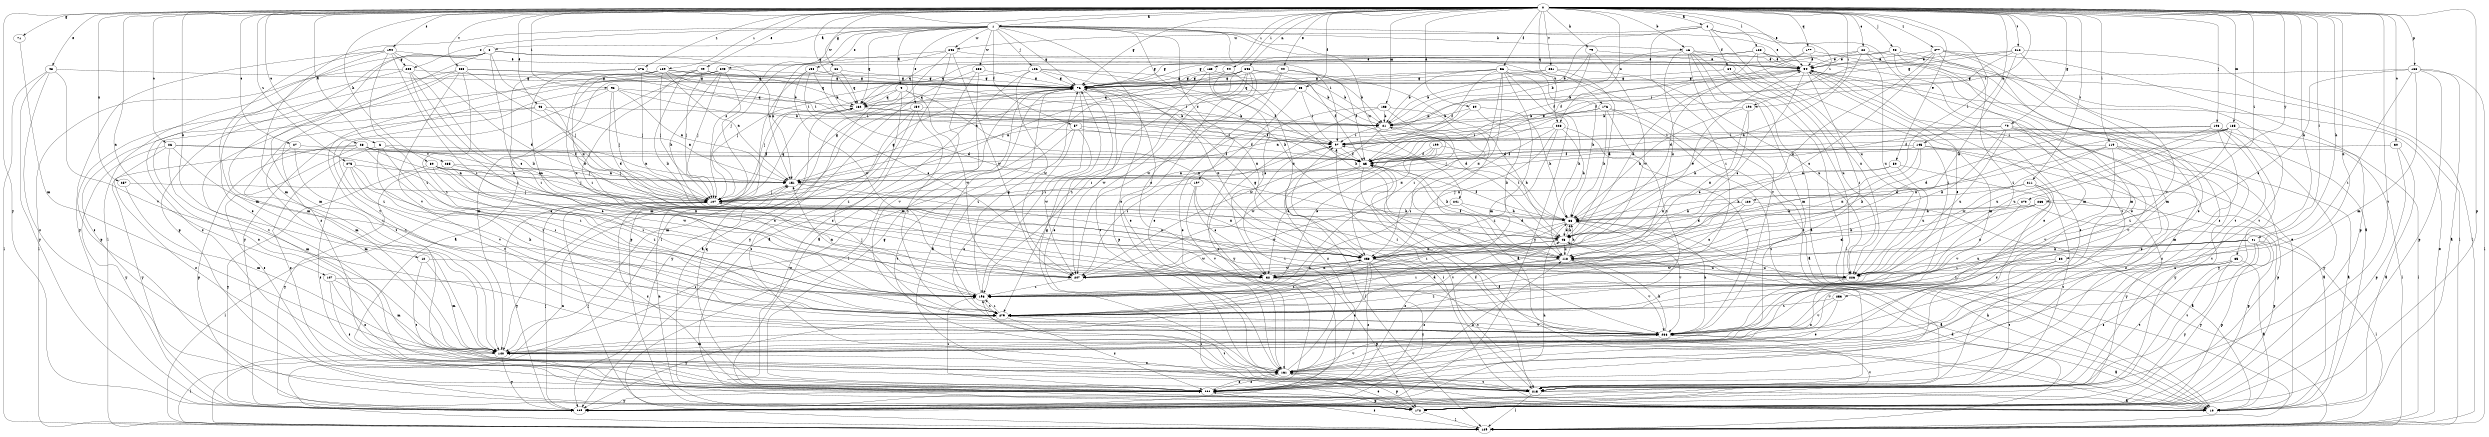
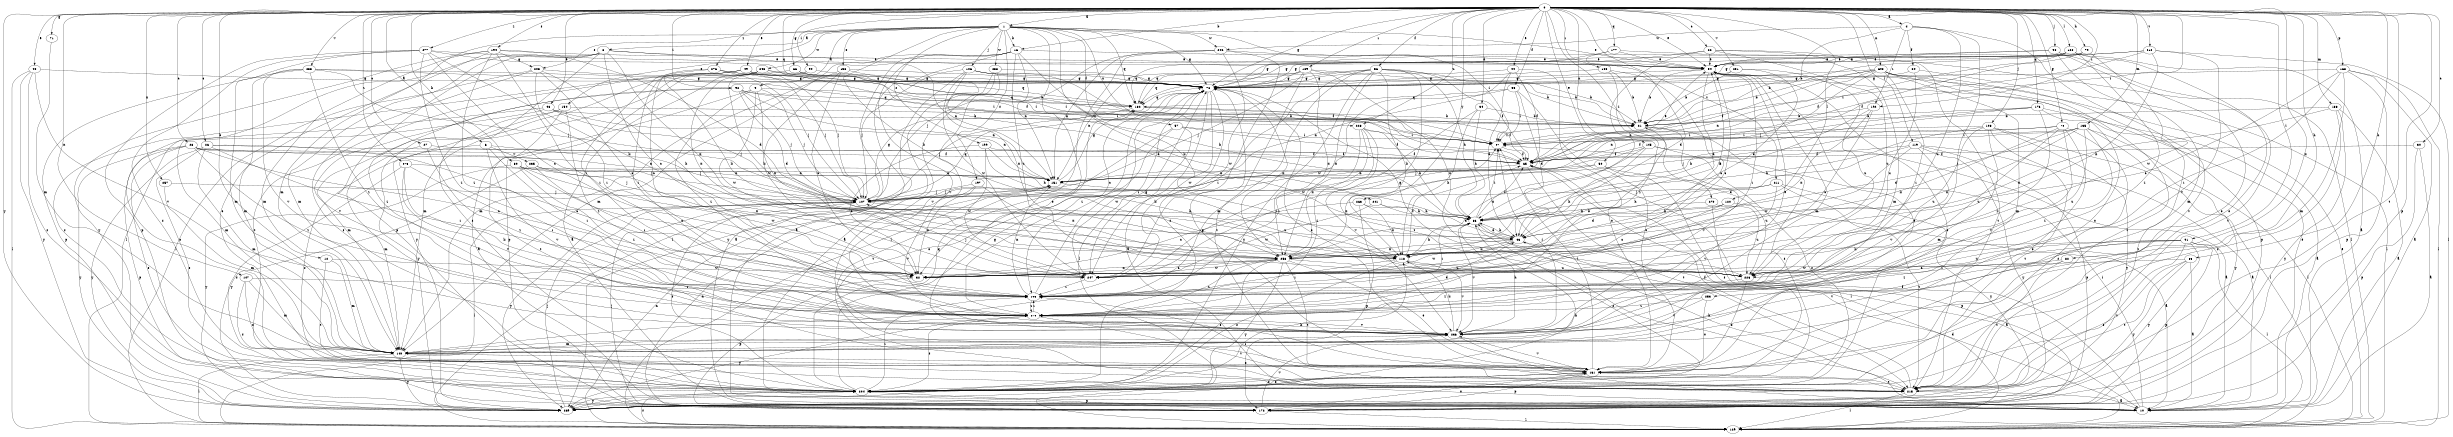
  strict digraph {
    0
    1
    4
    6
    12
    16
    22
    26
    27
    28
    30
    34
    44
    46
    48
    49
    50
    54
    55
    56
    66
    70
    71
    76
    79
    80
    82
    85
    91
    92
    94
    97
    98
    103
    119
    120
    128
    135
    138
    145
    147
    n42 [label=648]
    168
    172
    176
    177
    182
    183
    189
    192
    194
    211
    212
    215
    223
    231
    233
    253
    257
    263
    269
    270
    275
    276
    277
    8
    9
    57
    106
    118
    140
    154
    158
    161
    197
    199
    203
    238
    241
    243
    246
    21
    64
    193
    226
    107
    204
    235
    236
    247
    129
    151
    10
    86
    32
    65
    279
    43
    258
    0 -> 1 [label=a]
    0 -> 4 [label=a]
    0 -> 6 [label=a]
    0 -> 12 [label=b]
    0 -> 16 [label=b]
    0 -> 22 [label=c]
    0 -> 26 [label=c]
    0 -> 27 [label=c]
    0 -> 28 [label=c]
    0 -> 30 [label=c]
    0 -> 34 [label=d]
    0 -> 44 [label=e]
    0 -> 46 [label=e]
    0 -> 48 [label=e]
    0 -> 49 [label=e]
    0 -> 50 [label=e]
    0 -> 54 [label=e]
    0 -> 55 [label=f]
    0 -> 56 [label=f]
    0 -> 66 [label=g]
    0 -> 70 [label=g]
    0 -> 71 [label=g]
    0 -> 76 [label=g]
    0 -> 79 [label=h]
    0 -> 80 [label=h]
    0 -> 82 [label=h]
    0 -> 85 [label=h]
    0 -> 91 [label=i]
    0 -> 92 [label=i]
    0 -> 94 [label=i]
    0 -> 97 [label=i]
    0 -> 98 [label=j]
    0 -> 103 [label=j]
    0 -> 119 [label=l]
    0 -> 120 [label=l]
    0 -> 128 [label=l]
    0 -> 135 [label=m]
    0 -> 138 [label=m]
    0 -> 145 [label=n]
    0 -> 147 [label=n]
    0 -> n42 [label=n]
    0 -> 168 [label=p]
    0 -> 172 [label=p]
    0 -> 176 [label=q]
    0 -> 177 [label=q]
    0 -> 182 [label=q]
    0 -> 183 [label=r]
    0 -> 189 [label=r]
    0 -> 192 [label=r]
    0 -> 194 [label=s]
    0 -> 211 [label=t]
    0 -> 212 [label=t]
    0 -> 215 [label=t]
    0 -> 223 [label=u]
    0 -> 231 [label=v]
    0 -> 233 [label=v]
    0 -> 253 [label=x]
    0 -> 257 [label=x]
    0 -> 263 [label=y]
    0 -> 269 [label=y]
    0 -> 270 [label=z]
    0 -> 275 [label=z]
    0 -> 276 [label=z]
    0 -> 277 [label=z]
    1 -> 16 [label=b]
    1 -> 54 [label=e]
    1 -> 76 [label=g]
    1 -> 97 [label=i]
    1 -> 182 [label=q]
    1 -> 223 [label=u]
    1 -> 8 [label=a]
    1 -> 9 [label=a]
    1 -> 57 [label=f]
    1 -> 106 [label=j]
    1 -> 118 [label=k]
    1 -> 140 [label=m]
    1 -> 154 [label=o]
    1 -> 158 [label=o]
    1 -> 161 [label=o]
    1 -> 197 [label=s]
-   1 -> 107 [label=s]
+   1 -> 199 [label=s]
    1 -> 203 [label=s]
    1 -> 238 [label=w]
    1 -> 241 [label=w]
    1 -> 243 [label=w]
    1 -> 246 [label=w]
    4 -> 192 [label=r]
    4 -> 215 [label=t]
    4 -> 246 [label=w]
    4 -> 21 [label=b]
    4 -> 64 [label=f]
    4 -> 193 [label=r]
    4 -> 226 [label=u]
    6 -> 193 [label=r]
    6 -> 107 [label=j]
    6 -> 204 [label=s]
    6 -> 235 [label=v]
    6 -> 236 [label=v]
    12 -> 215 [label=t]
    12 -> 140 [label=m]
    12 -> 247 [label=w]
    16 -> 54 [label=e]
    16 -> 118 [label=k]
    16 -> 140 [label=m]
    16 -> 226 [label=u]
    16 -> 236 [label=v]
    16 -> 129 [label=l]
    16 -> 151 [label=n]
    16 -> 10 [label=a]
    22 -> 54 [label=e]
    22 -> 76 [label=g]
    22 -> 215 [label=t]
    22 -> 140 [label=m]
    22 -> 226 [label=u]
    22 -> 86 [label=h]
    26 -> 269 [label=y]
    26 -> 140 [label=m]
    26 -> 193 [label=r]
    26 -> 204 [label=s]
    26 -> 32 [label=c]
    26 -> 65 [label=f]
    27 -> 140 [label=m]
    27 -> 65 [label=f]
    27 -> 279 [label=z]
    28 -> 172 [label=p]
    28 -> 269 [label=y]
    28 -> 107 [label=j]
    28 -> 204 [label=s]
    28 -> 151 [label=n]
    28 -> 32 [label=c]
    28 -> 65 [label=f]
    28 -> 279 [label=z]
    30 -> 172 [label=p]
    30 -> 10 [label=a]
    30 -> 65 [label=f]
    34 -> 118 [label=k]
    34 -> 21 [label=b]
    34 -> 247 [label=w]
    34 -> 86 [label=h]
    44 -> 76 [label=g]
    44 -> 161 [label=o]
    44 -> 247 [label=w]
    44 -> 65 [label=f]
    44 -> 43 [label=d]
    46 -> 140 [label=m]
    46 -> 161 [label=o]
    46 -> 21 [label=b]
    46 -> 107 [label=j]
    46 -> 151 [label=n]
    48 -> 76 [label=g]
    48 -> 269 [label=y]
    48 -> 204 [label=s]
    48 -> 236 [label=v]
    48 -> 129 [label=l]
    49 -> 76 [label=g]
    49 -> 97 [label=i]
    49 -> 215 [label=t]
    49 -> 118 [label=k]
    49 -> 193 [label=r]
    49 -> 107 [label=j]
    50 -> 226 [label=u]
    50 -> 204 [label=s]
    50 -> 151 [label=n]
    50 -> 258 [label=x]
    54 -> 76 [label=g]
    54 -> 140 [label=m]
    54 -> 161 [label=o]
    54 -> 21 [label=b]
    54 -> 193 [label=r]
    54 -> 204 [label=s]
    54 -> 32 [label=c]
    54 -> 43 [label=d]
    55 -> 97 [label=i]
    55 -> 182 [label=q]
    55 -> 161 [label=o]
    55 -> 151 [label=n]
    55 -> 43 [label=d]
    56 -> 76 [label=g]
    56 -> 182 [label=q]
    56 -> 215 [label=t]
    56 -> 269 [label=y]
    56 -> 118 [label=k]
    56 -> 140 [label=m]
    56 -> 21 [label=b]
    56 -> 193 [label=r]
    56 -> 86 [label=h]
    56 -> 65 [label=f]
    56 -> 258 [label=x]
    66 -> 76 [label=g]
    66 -> 182 [label=q]
    66 -> 21 [label=b]
    66 -> 204 [label=s]
    70 -> 97 [label=i]
    70 -> 118 [label=k]
    70 -> 161 [label=o]
    70 -> 226 [label=u]
    70 -> 107 [label=j]
    70 -> 204 [label=s]
    70 -> 236 [label=v]
    71 -> 140 [label=m]
    76 -> 182 [label=q]
    76 -> 161 [label=o]
    76 -> 193 [label=r]
    76 -> 247 [label=w]
    76 -> 129 [label=l]
    76 -> 10 [label=a]
    76 -> 32 [label=c]
    76 -> 279 [label=z]
    76 -> 258 [label=x]
    79 -> 54 [label=e]
    79 -> 21 [label=b]
    79 -> 247 [label=w]
    79 -> 65 [label=f]
    80 -> 269 [label=y]
    80 -> 107 [label=j]
    80 -> 247 [label=w]
    80 -> 151 [label=n]
    80 -> 32 [label=c]
    80 -> 279 [label=z]
    82 -> 215 [label=t]
    82 -> 236 [label=v]
    82 -> 247 [label=w]
    85 -> 215 [label=t]
    85 -> 269 [label=y]
    85 -> 204 [label=s]
    85 -> 10 [label=a]
    85 -> 32 [label=c]
    91 -> 172 [label=p]
    91 -> 215 [label=t]
    91 -> 269 [label=y]
    91 -> 118 [label=k]
    91 -> 193 [label=r]
    91 -> 226 [label=u]
    91 -> 129 [label=l]
    91 -> 279 [label=z]
    92 -> 97 [label=i]
    92 -> 182 [label=q]
    92 -> 107 [label=j]
    92 -> 236 [label=v]
    92 -> 151 [label=n]
    92 -> 279 [label=z]
    92 -> 43 [label=d]
    94 -> 76 [label=g]
    94 -> 118 [label=k]
    94 -> 258 [label=x]
    97 -> 65 [label=f]
    98 -> 54 [label=e]
    98 -> 182 [label=q]
    98 -> 215 [label=t]
    98 -> 140 [label=m]
    98 -> 161 [label=o]
    103 -> 97 [label=i]
    103 -> 215 [label=t]
    103 -> 269 [label=y]
    103 -> 140 [label=m]
    103 -> 226 [label=u]
    103 -> 129 [label=l]
    103 -> 86 [label=h]
    119 -> 172 [label=p]
    119 -> 269 [label=y]
    119 -> 236 [label=v]
    119 -> 247 [label=w]
    119 -> 10 [label=a]
    119 -> 65 [label=f]
    119 -> 43 [label=d]
    120 -> 10 [label=a]
    120 -> 86 [label=h]
    120 -> 32 [label=c]
    120 -> 43 [label=d]
    128 -> 54 [label=e]
    128 -> 76 [label=g]
    128 -> 182 [label=q]
    128 -> 161 [label=o]
    128 -> 10 [label=a]
    128 -> 65 [label=f]
    128 -> 279 [label=z]
    135 -> 97 [label=i]
    135 -> 269 [label=y]
    135 -> 226 [label=u]
    135 -> 129 [label=l]
    135 -> 65 [label=f]
    135 -> 279 [label=z]
    135 -> 43 [label=d]
    135 -> 258 [label=x]
    138 -> 269 [label=y]
    138 -> 21 [label=b]
    138 -> 204 [label=s]
    138 -> 10 [label=a]
    138 -> 258 [label=x]
    145 -> 118 [label=k]
    145 -> 107 [label=j]
    145 -> 204 [label=s]
    145 -> 10 [label=a]
    145 -> 65 [label=f]
    145 -> 258 [label=x]
    147 -> 140 [label=m]
    147 -> 161 [label=o]
    147 -> 193 [label=r]
    147 -> 204 [label=s]
    n42 -> 76 [label=g]
    n42 -> 172 [label=p]
    n42 -> 215 [label=t]
    n42 -> 140 [label=m]
    n42 -> 161 [label=o]
    n42 -> 21 [label=b]
    n42 -> 193 [label=r]
    n42 -> 107 [label=j]
    n42 -> 151 [label=n]
    n42 -> 65 [label=f]
    168 -> 76 [label=g]
    168 -> 172 [label=p]
    168 -> 140 [label=m]
    168 -> 193 [label=r]
    168 -> 129 [label=l]
    168 -> 10 [label=a]
    168 -> 32 [label=c]
    172 -> 161 [label=o]
    172 -> 107 [label=j]
    172 -> 236 [label=v]
    172 -> 129 [label=l]
    172 -> 151 [label=n]
    176 -> 215 [label=t]
    176 -> 21 [label=b]
    176 -> 151 [label=n]
    176 -> 10 [label=a]
    176 -> 86 [label=h]
    176 -> 279 [label=z]
    177 -> 54 [label=e]
    177 -> 76 [label=g]
    177 -> 129 [label=l]
    177 -> 43 [label=d]
    182 -> 21 [label=b]
    182 -> 107 [label=j]
    182 -> 65 [label=f]
    183 -> 76 [label=g]
    183 -> 21 [label=b]
    183 -> 32 [label=c]
    183 -> 279 [label=z]
    189 -> 76 [label=g]
    189 -> 182 [label=q]
    189 -> 215 [label=t]
    189 -> 21 [label=b]
    189 -> 226 [label=u]
    189 -> 107 [label=j]
    189 -> 151 [label=n]
    189 -> 258 [label=x]
    192 -> 21 [label=b]
    192 -> 86 [label=h]
    192 -> 32 [label=c]
    192 -> 258 [label=x]
    194 -> 54 [label=e]
    194 -> 269 [label=y]
    194 -> 140 [label=m]
    194 -> 161 [label=o]
    194 -> 203 [label=g]
    194 -> 193 [label=r]
    194 -> 279 [label=z]
    194 -> 43 [label=d]
    211 -> 215 [label=t]
    211 -> 269 [label=y]
    211 -> 107 [label=j]
    211 -> 236 [label=v]
    211 -> 86 [label=h]
    212 -> 54 [label=e]
    212 -> 76 [label=g]
    212 -> 97 [label=i]
    212 -> 118 [label=k]
    212 -> 236 [label=v]
    212 -> 129 [label=l]
    215 -> 193 [label=r]
    215 -> 129 [label=l]
    215 -> 10 [label=a]
    215 -> 65 [label=f]
    223 -> 97 [label=i]
    223 -> 193 [label=r]
    223 -> 236 [label=v]
    223 -> 86 [label=h]
    223 -> 279 [label=z]
    223 -> 258 [label=x]
    231 -> 76 [label=g]
    231 -> 21 [label=b]
    231 -> 226 [label=u]
    231 -> 43 [label=d]
    233 -> 76 [label=g]
    233 -> 97 [label=i]
    233 -> 172 [label=p]
    233 -> 140 [label=m]
    233 -> 107 [label=j]
    233 -> 236 [label=v]
    233 -> 279 [label=z]
    253 -> 161 [label=o]
    253 -> 236 [label=v]
    253 -> 279 [label=z]
    257 -> 140 [label=m]
    257 -> 107 [label=j]
    263 -> 172 [label=p]
    263 -> 118 [label=k]
    263 -> 86 [label=h]
    263 -> 32 [label=c]
    269 -> 107 [label=j]
    269 -> 86 [label=h]
    270 -> 172 [label=p]
    270 -> 226 [label=u]
    270 -> 86 [label=h]
    275 -> 193 [label=r]
    275 -> 204 [label=s]
    275 -> 236 [label=v]
    275 -> 151 [label=n]
    275 -> 279 [label=k]
    276 -> 76 [label=g]
    276 -> 97 [label=i]
    276 -> 193 [label=r]
    276 -> 107 [label=j]
    276 -> 32 [label=c]
    277 -> 54 [label=e]
    277 -> 172 [label=p]
    277 -> 118 [label=k]
    277 -> 140 [label=m]
    277 -> 204 [label=s]
    277 -> 32 [label=c]
    277 -> 65 [label=f]
    277 -> 279 [label=z]
    8 -> 54 [label=e]
    8 -> 172 [label=p]
    8 -> 140 [label=m]
    8 -> 204 [label=s]
    8 -> 129 [label=l]
    8 -> 151 [label=n]
    8 -> 32 [label=c]
    8 -> 258 [label=x]
    9 -> 182 [label=q]
    9 -> 107 [label=j]
    9 -> 247 [label=w]
    9 -> 10 [label=a]
    9 -> 279 [label=z]
    9 -> 258 [label=x]
    57 -> 97 [label=i]
    57 -> 215 [label=t]
    57 -> 161 [label=o]
    57 -> 247 [label=w]
    57 -> 65 [label=f]
    106 -> 76 [label=g]
    106 -> 21 [label=b]
    106 -> 107 [label=j]
    106 -> 247 [label=w]
    106 -> 10 [label=a]
    106 -> 65 [label=f]
    106 -> 258 [label=x]
    118 -> 193 [label=r]
    118 -> 226 [label=u]
    118 -> 204 [label=s]
    118 -> 236 [label=v]
    118 -> 86 [label=h]
    118 -> 65 [label=f]
    140 -> 269 [label=y]
    140 -> 161 [label=o]
    140 -> 129 [label=l]
    154 -> 215 [label=t]
    154 -> 269 [label=y]
    154 -> 140 [label=m]
    154 -> 21 [label=b]
    154 -> 279 [label=z]
    158 -> 76 [label=g]
    158 -> 140 [label=m]
    158 -> 247 [label=w]
    158 -> 32 [label=c]
    158 -> 43 [label=d]
    161 -> 76 [label=g]
    161 -> 97 [label=i]
    161 -> 172 [label=p]
    161 -> 215 [label=t]
    161 -> 204 [label=s]
    161 -> 236 [label=v]
    197 -> 107 [label=j]
    197 -> 236 [label=v]
    197 -> 32 [label=c]
    197 -> 258 [label=x]
    199 -> 118 [label=k]
    199 -> 247 [label=w]
    199 -> 86 [label=h]
    199 -> 32 [label=c]
    199 -> 65 [label=f]
    203 -> 76 [label=g]
    203 -> 118 [label=k]
    203 -> 193 [label=r]
    203 -> 204 [label=s]
    203 -> 129 [label=l]
    203 -> 32 [label=c]
    238 -> 76 [label=g]
    238 -> 269 [label=y]
    238 -> 236 [label=v]
    238 -> 10 [label=a]
    241 -> 247 [label=w]
    241 -> 86 [label=h]
    241 -> 43 [label=d]
    243 -> 76 [label=g]
    243 -> 172 [label=p]
    243 -> 269 [label=y]
    243 -> 140 [label=m]
    243 -> 107 [label=j]
    243 -> 10 [label=a]
    243 -> 86 [label=h]
    246 -> 54 [label=e]
    246 -> 107 [label=j]
    246 -> 204 [label=s]
    246 -> 247 [label=w]
    246 -> 129 [label=l]
    246 -> 151 [label=n]
    21 -> 97 [label=i]
    21 -> 204 [label=s]
    21 -> 236 [label=v]
    64 -> 76 [label=g]
    64 -> 226 [label=u]
    64 -> 129 [label=l]
    193 -> 76 [label=g]
    193 -> 21 [label=b]
    193 -> 151 [label=n]
    193 -> 279 [label=z]
    226 -> 76 [label=g]
    226 -> 161 [label=o]
    226 -> 279 [label=z]
    107 -> 76 [label=g]
    107 -> 182 [label=q]
    107 -> 269 [label=y]
    107 -> 204 [label=s]
    107 -> 129 [label=l]
    107 -> 86 [label=h]
    204 -> 76 [label=g]
    204 -> 172 [label=p]
    204 -> 182 [label=q]
    204 -> 269 [label=y]
    204 -> 118 [label=k]
    204 -> 161 [label=o]
    204 -> 193 [label=r]
    235 -> 269 [label=y]
    235 -> 193 [label=r]
    235 -> 151 [label=n]
    235 -> 258 [label=x]
    236 -> 97 [label=i]
    236 -> 118 [label=k]
    236 -> 140 [label=m]
    236 -> 10 [label=a]
    236 -> 86 [label=h]
    247 -> 97 [label=i]
    247 -> 193 [label=r]
    247 -> 107 [label=j]
    129 -> 54 [label=e]
    129 -> 204 [label=s]
    129 -> 151 [label=n]
    129 -> 43 [label=d]
    151 -> 76 [label=g]
    151 -> 226 [label=u]
    151 -> 107 [label=j]
    10 -> 54 [label=e]
    10 -> 97 [label=i]
    10 -> 86 [label=h]
    10 -> 65 [label=f]
    86 -> 97 [label=i]
    86 -> 193 [label=r]
    86 -> 204 [label=s]
    86 -> 236 [label=v]
    86 -> 65 [label=f]
    86 -> 43 [label=d]
    32 -> 172 [label=p]
    32 -> 258 [label=x]
    65 -> 54 [label=e]
    65 -> 215 [label=t]
    65 -> 129 [label=l]
    65 -> 151 [label=n]
    279 -> 54 [label=e]
    279 -> 215 [label=t]
    279 -> 269 [label=y]
    279 -> 193 [label=r]
    279 -> 204 [label=s]
    279 -> 236 [label=v]
    279 -> 43 [label=d]
    43 -> 118 [label=k]
    43 -> 247 [label=w]
    43 -> 10 [label=a]
    43 -> 86 [label=h]
    43 -> 258 [label=x]
    258 -> 54 [label=e]
    258 -> 215 [label=t]
    258 -> 269 [label=y]
    258 -> 161 [label=o]
    258 -> 226 [label=u]
    258 -> 204 [label=s]
    258 -> 247 [label=w]
    258 -> 32 [label=c]
    258 -> 279 [label=z]
  }
